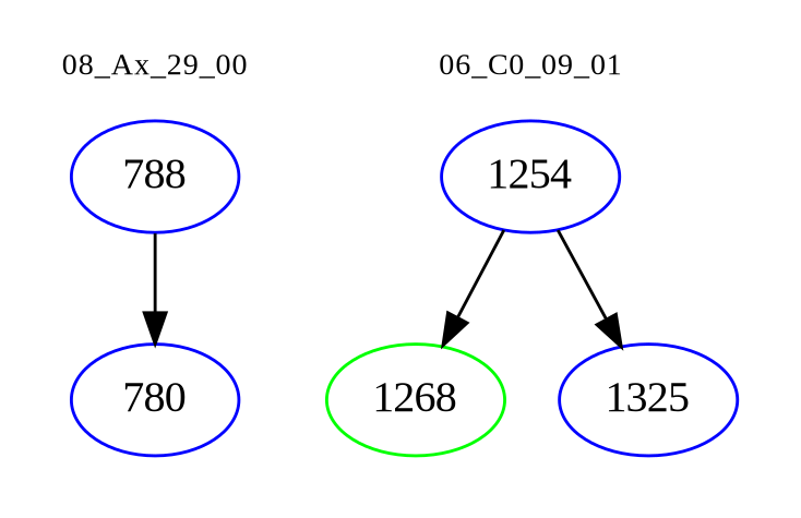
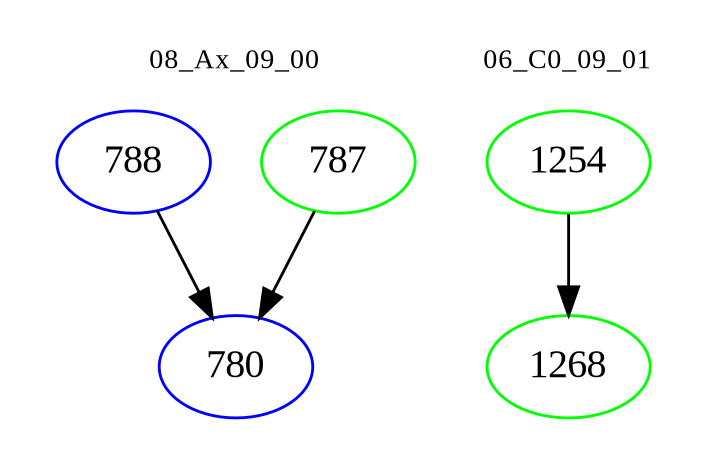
  digraph {
    fontname="Liberation Serif"
    node [color=blue fontname="Liberation Serif"]
    edge [color=black fontname="Liberation Serif"]
+   n1 [color=green label=787]
    n2 [label=780]
    n3 [label=788]
    n4 [color=green label=1268]
-   n5 [label=1254]
-   n6 [label=1325]
+   n5 [color=green label=1254]
    subgraph cluster_1 {
      color=white
      fontsize=10
-     label="08_Ax_29_00"
+     label="08_Ax_09_00"
+     n1
      n2
      n3
    }
    subgraph cluster_2 {
      color=white
      fontsize=10
      label="06_C0_09_01"
      n4
      n5
-     n6
    }
+   n1 -> n2
    n3 -> n2
    n5 -> n4
-   n5 -> n6
  }
